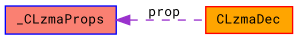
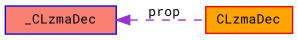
  digraph {
    rankdir=LR
    fontname="Roboto Mono"
    node [fontname="Roboto Mono" fontsize=10 shape=record style=filled]
    n1 [color=red fillcolor=orange fontcolor=black height=0.2 label=CLzmaDec width=0.4]
-   n2 [color=blue fillcolor=salmon height=0.2 label=_CLzmaProps width=0.4]
+   n2 [color=blue fillcolor=salmon height=0.2 label=_CLzmaDec width=0.4]
    n2 -> n1 [color=darkorchid3 dir=back fontname="Roboto Mono" fontsize=10 label=" prop" labelfontname=Helvetica labelfontsize=10 style=dashed]
  }
